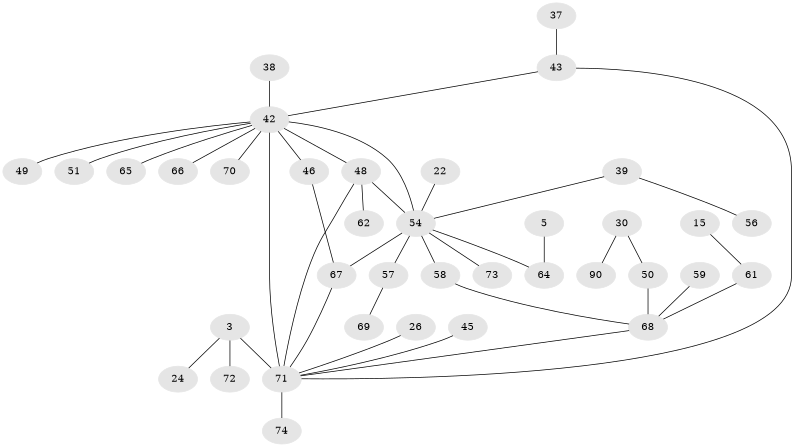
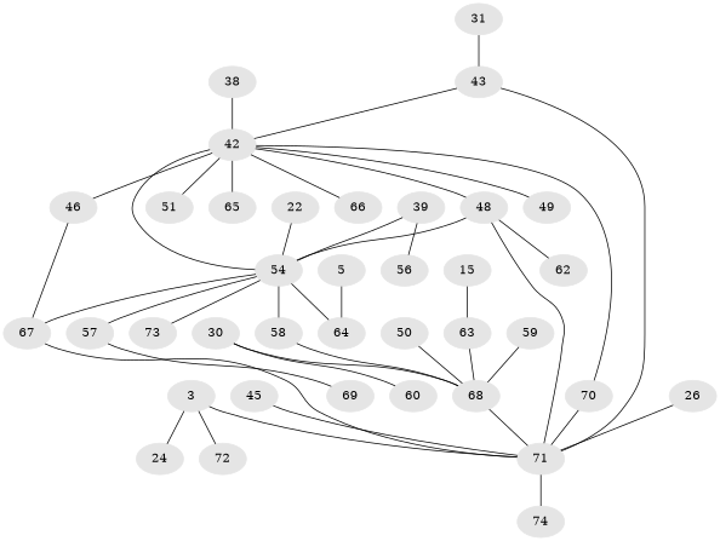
  graph {
    node [color=gray90 style=filled]
    3
    24
    71 [super="+6+21+52+63+34"]
    72
    74
    54 [super="+25+4"]
    67 [super="+50"]
    57
    58
    64 [super="+19"]
    73
    5
    22
    26
    30
-   60 [label=90]
+   60
    68 [super="+7+35+41"]
    42 [super="+1+20+27+31+15+23"]
    46 [super="+8+28"]
    48 [super="+44+33"]
    49 [super="+11"]
    51
    65
    66 [super="+29"]
    70
-   37
+   37 [label=31]
    43
    38
    39
    56
    62
    45
    n33 [label=50 super="+47"]
    69
-   61 [super="+40"]
+   61 [super="+40" label=63]
    n36 [label=15]
    59
    3 -- 24
    3 -- 71 [weight=3]
    3 -- 72
    71 -- 74
    54 -- 67
    54 -- 57
    54 -- 58
    54 -- 64
    54 -- 73
    67 -- 71
    57 -- 69
    58 -- 68
    5 -- 64
    22 -- 54
    26 -- 71
    30 -- 60
-   30 -- n33
+   30 -- 68
    68 -- 71 [weight=2]
-   42 -- 71 [weight=5]
+   70 -- 71 [weight=5]
    42 -- 54 [weight=2]
    42 -- 46 [weight=3]
    42 -- 48 [weight=2]
    42 -- 49
    42 -- 51
    42 -- 65
    42 -- 66
    42 -- 70
    46 -- 67
    48 -- 71
    48 -- 54 [weight=2]
    48 -- 62
    37 -- 43
    43 -- 71
    43 -- 42
    38 -- 42
    39 -- 54
    39 -- 56
    45 -- 71
    n33 -- 68 [weight=2]
    61 -- 68
    n36 -- 61
    59 -- 68
  }
